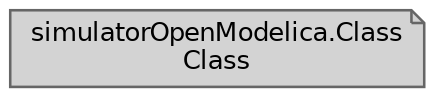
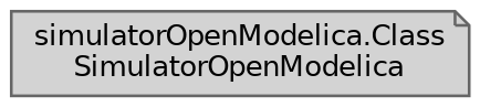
  digraph {
    rankdir=LR
-   n1 [color=grey40 fillcolor=lightgrey fontname=Helvetica fontsize=10 height=0.2 label="simulatorOpenModelica.Class\lClass" shape=note style=filled width=0.4]
+   n1 [color=grey40 fillcolor=lightgrey fontname=Helvetica fontsize=10 height=0.2 label="simulatorOpenModelica.Class\lSimulatorOpenModelica" shape=note style=filled width=0.4]
  }
